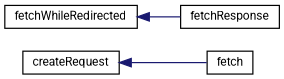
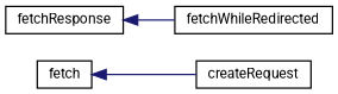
  digraph {
    fontname=Roboto
    rankdir=LR
    node [color=black fillcolor=white fontname=Roboto fontsize=10 shape=record style=filled]
    edge [color=midnightblue dir=back fontname=Roboto fontsize=10 labelfontname=Helvetica labelfontsize=10 style=solid]
    n1 [height=0.2 label=createRequest width=0.4]
    n2 [height=0.2 label=fetch width=0.4]
    n3 [height=0.2 label=fetchWhileRedirected width=0.4]
    n4 [height=0.2 label=fetchResponse width=0.4]
-   n1 -> n2
-   n3 -> n4
+   n2 -> n1
+   n4 -> n3
  }
